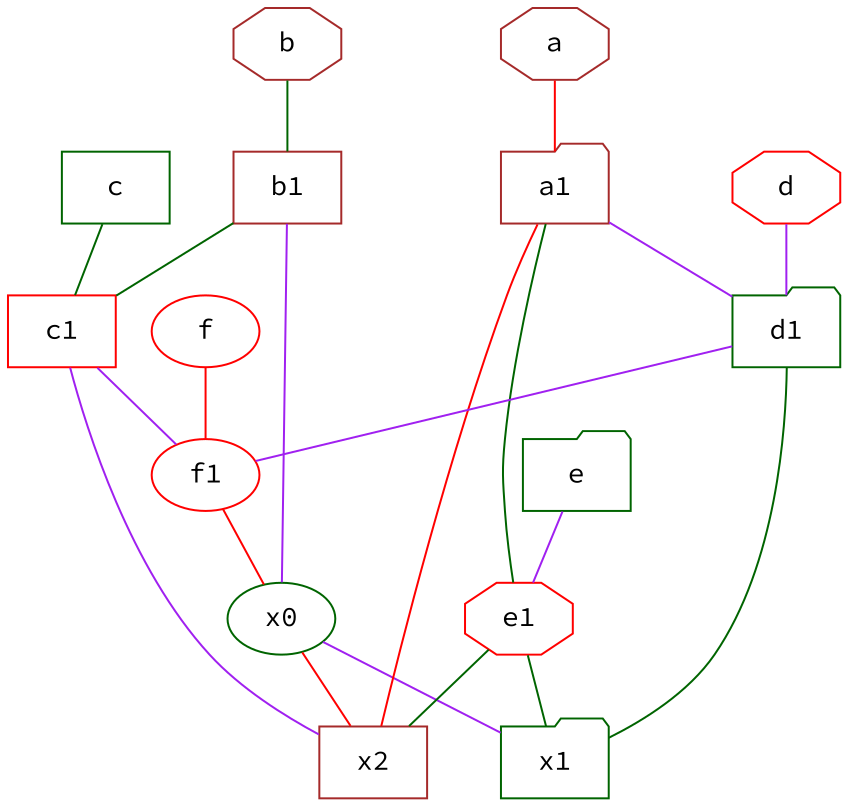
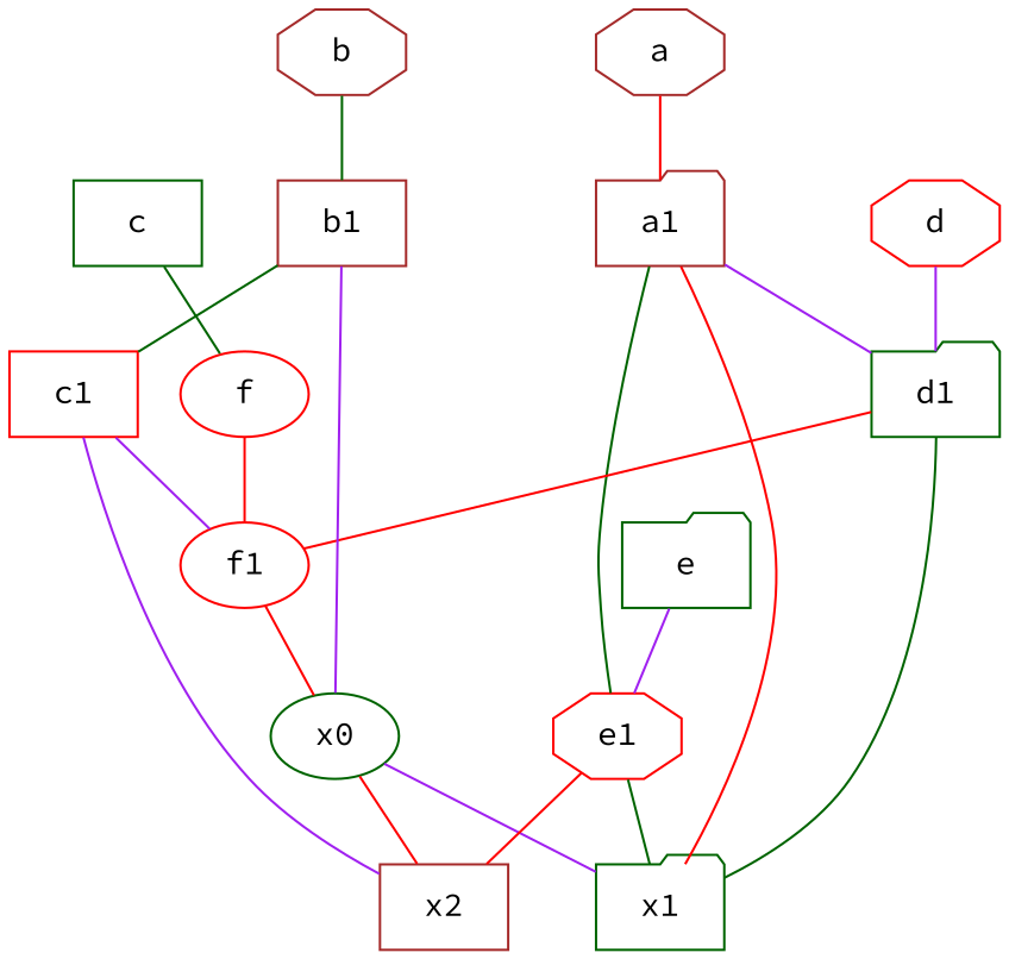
  graph {
    fontname="Source Code Pro"
    node [color=red fontname="Source Code Pro" labelfontsize=50 shape=box]
    edge [color=red fontname="Source Code Pro"]
    f1 [shape=ellipse]
    x0 [color=darkgreen shape=ellipse]
    x2 [color=brown]
    x1 [color=darkgreen shape=folder]
    c [color=darkgreen]
    c1
    a1 [color=brown shape=folder]
    e1 [shape=octagon]
    d1 [color=darkgreen shape=folder]
    f [shape=ellipse]
    b [color=brown shape=octagon]
    b1 [color=brown]
    a [color=brown shape=octagon]
    d [shape=octagon]
    e [color=darkgreen shape=folder]
    f1 -- x0
    x0 -- x2
    x0 -- x1 [color=purple]
-   c -- c1 [color=darkgreen]
+   c -- f [color=darkgreen]
    c1 -- f1 [color=purple]
    c1 -- x2 [color=purple]
-   a1 -- x2
+   a1 -- x1
    a1 -- e1 [color=darkgreen]
    a1 -- d1 [color=purple]
-   e1 -- x2 [color=darkgreen]
+   e1 -- x2
    e1 -- x1 [color=darkgreen]
-   d1 -- f1 [color=purple]
+   d1 -- f1
    d1 -- x1 [color=darkgreen]
    f -- f1
    b -- b1 [color=darkgreen]
    b1 -- x0 [color=purple]
    b1 -- c1 [color=darkgreen]
    a -- a1
    d -- d1 [color=purple]
    e -- e1 [color=purple]
  }
